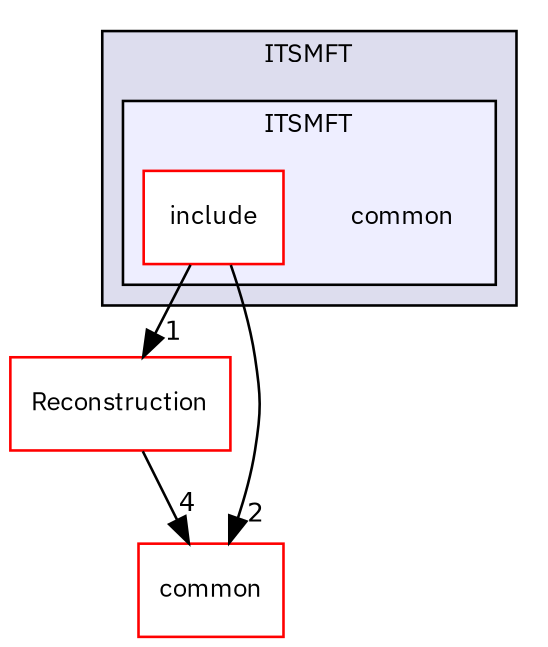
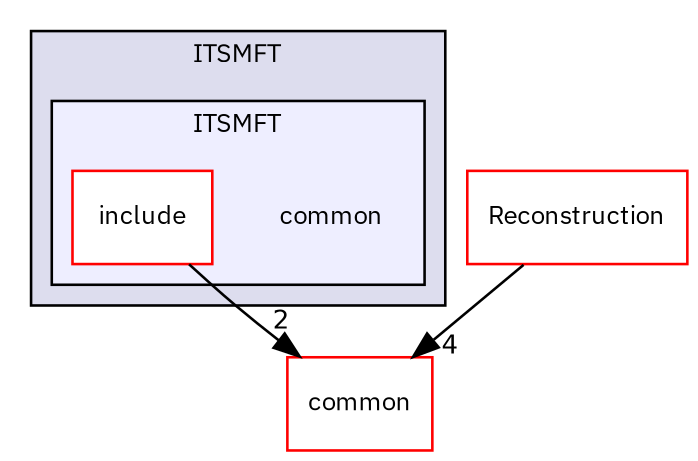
  digraph {
    compound=true
    fontname="IBM Plex Sans"
    node [fontname="IBM Plex Sans" fontsize=10 shape=box color=red]
    edge [fontname="IBM Plex Sans" labeldistance=1.5 labelfontname=Helvetica labelfontsize=10]
    n1 [label=common shape=plaintext color=""]
    n2 [fillcolor=white label=include style=filled]
    n3 [label=Reconstruction]
    n4 [label=common]
    subgraph cluster_1 {
      bgcolor="#ddddee"
      fontsize=10
      label=ITSMFT
      pencolor=black
      subgraph cluster_2 {
        bgcolor="#eeeeff"
        fontsize=10
        label=ITSMFT
        pencolor=black
        n1
        n2
      }
    }
-   n2 -> n3 [headlabel=1]
    n2 -> n4 [headlabel=2]
    n3 -> n4 [headlabel=4]
  }
